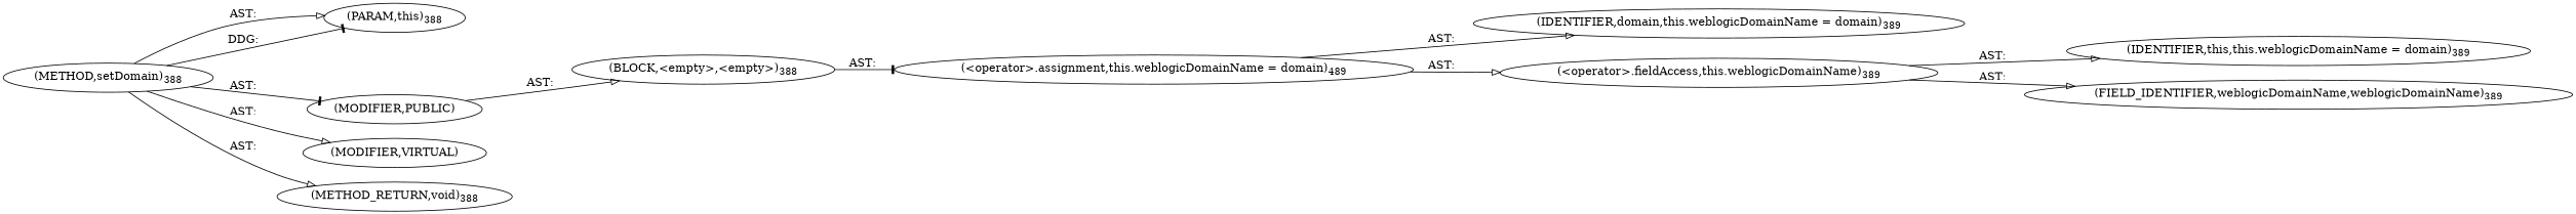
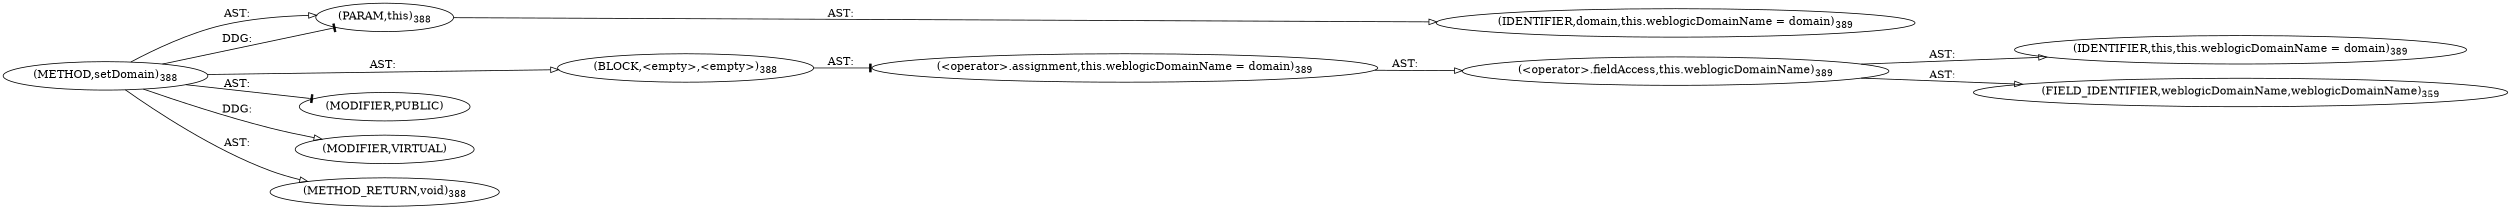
  digraph {
    rankdir=LR
    edge [arrowhead=onormal]
    n1 [label=<(METHOD,setDomain)<SUB>388</SUB>>]
    n2 [label=<(PARAM,this)<SUB>388</SUB>>]
    n3 [label=<(BLOCK,&lt;empty&gt;,&lt;empty&gt;)<SUB>388</SUB>>]
    n4 [label=<(MODIFIER,PUBLIC)>]
    n5 [label=<(MODIFIER,VIRTUAL)>]
    n6 [label=<(METHOD_RETURN,void)<SUB>388</SUB>>]
-   n7 [label=<(&lt;operator&gt;.assignment,this.weblogicDomainName = domain)<SUB>489</SUB>>]
+   n7 [label=<(&lt;operator&gt;.assignment,this.weblogicDomainName = domain)<SUB>389</SUB>>]
    n8 [label=<(&lt;operator&gt;.fieldAccess,this.weblogicDomainName)<SUB>389</SUB>>]
    n9 [label=<(IDENTIFIER,domain,this.weblogicDomainName = domain)<SUB>389</SUB>>]
    n10 [label=<(IDENTIFIER,this,this.weblogicDomainName = domain)<SUB>389</SUB>>]
-   n11 [label=<(FIELD_IDENTIFIER,weblogicDomainName,weblogicDomainName)<SUB>389</SUB>>]
+   n11 [label=<(FIELD_IDENTIFIER,weblogicDomainName,weblogicDomainName)<SUB>359</SUB>>]
    n1 -> n2 [label="AST: "]
    n1 -> n2 [arrowhead=tee label="DDG: "]
-   n4 -> n3 [label="AST: "]
+   n1 -> n3 [label="AST: "]
    n1 -> n4 [arrowhead=tee label="AST: "]
-   n1 -> n5 [label="AST: "]
+   n1 -> n5 [label="DDG: "]
    n1 -> n6 [label="AST: "]
    n3 -> n7 [arrowhead=tee label="AST: "]
    n7 -> n8 [label="AST: "]
-   n7 -> n9 [label="AST: "]
+   n2 -> n9 [label="AST: "]
    n8 -> n10 [label="AST: "]
    n8 -> n11 [label="AST: "]
  }
